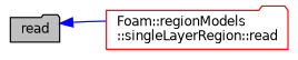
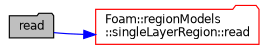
  digraph {
    rankdir=LR
    node [fontname=Helvetica fontsize=10 shape=folder]
    n1 [color=black fillcolor=grey75 fontcolor=black height=0.2 label=read style=filled width=0.4]
    n2 [color=red height=0.2 label="Foam::regionModels\l::singleLayerRegion::read" width=0.4]
-   n2 -> n1 [color=blue fontname=Helvetica fontsize=10 labelfontname=Helvetica labelfontsize=10 style=solid]
+   n1 -> n2 [color=blue fontname=Helvetica fontsize=10 labelfontname=Helvetica labelfontsize=10 style=solid]
  }
